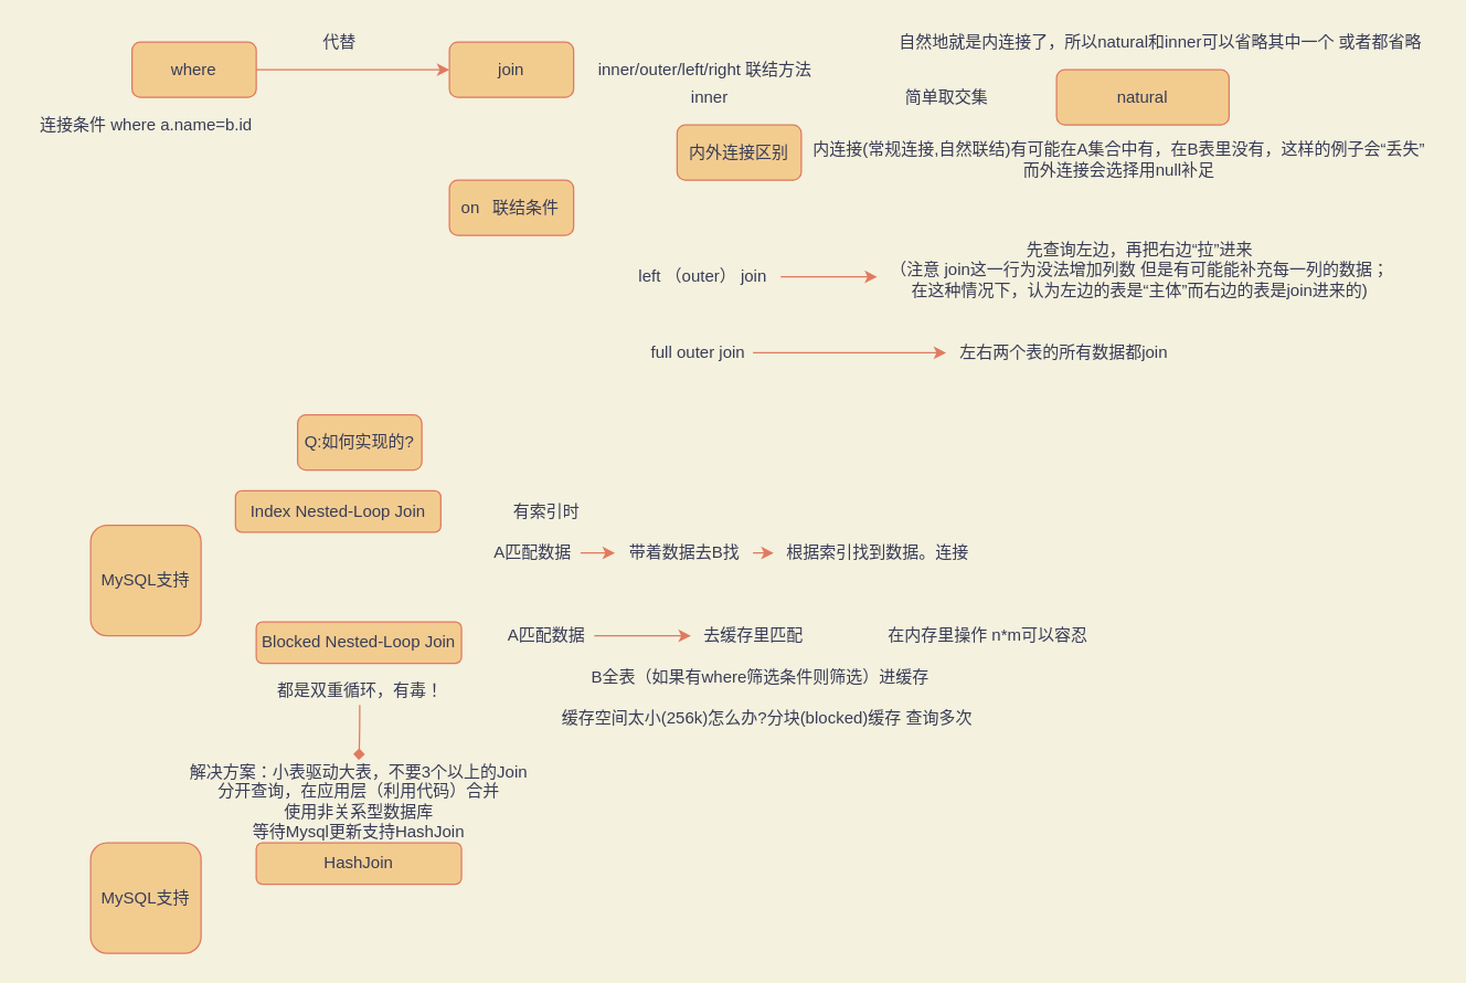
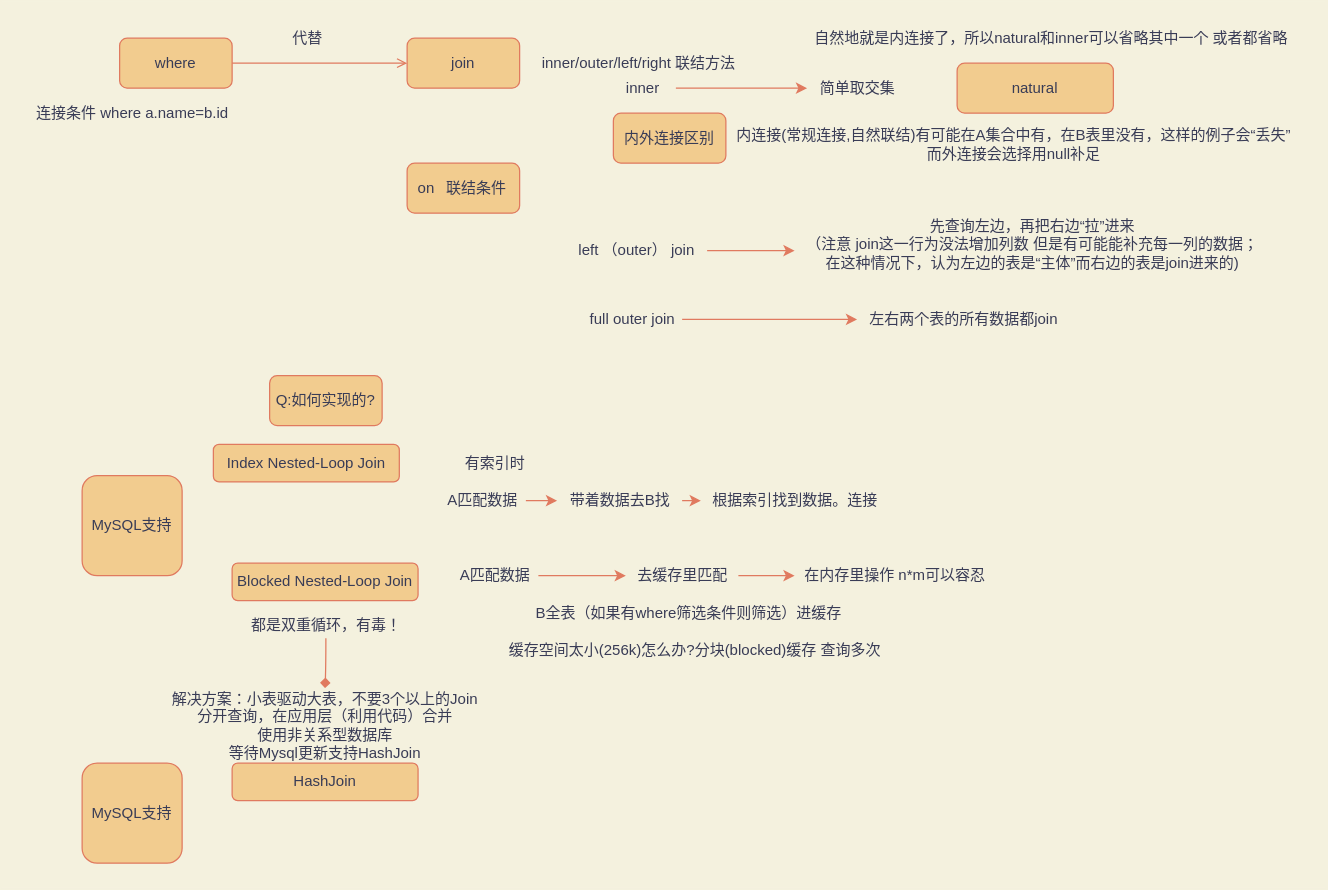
  <mxCell id="0" />
  <mxCell id="1" parent="0" />
  <mxCell id="2" value="" style="rounded=1;whiteSpace=wrap;html=1;sketch=0;strokeColor=#E07A5F;fillColor=#F2CC8F;fontColor=#393C56;" vertex="1" parent="1"><mxGeometry x="325" y="130" width="90" height="40" as="geometry" /></mxCell>
  <mxCell id="3" value="join" style="rounded=1;whiteSpace=wrap;html=1;sketch=0;strokeColor=#E07A5F;fillColor=#F2CC8F;fontColor=#393C56;" vertex="1" parent="1"><mxGeometry x="325" y="30" width="90" height="40" as="geometry" /></mxCell>
- <mxCell id="4" style="edgeStyle=orthogonalEdgeStyle;curved=1;rounded=1;sketch=0;orthogonalLoop=1;jettySize=auto;html=1;strokeColor=#E07A5F;fillColor=#F2CC8F;fontColor=#393C56;" edge="1" parent="1" source="5" target="3"><mxGeometry relative="1" as="geometry" /></mxCell>
+ <mxCell id="4" style="edgeStyle=orthogonalEdgeStyle;curved=1;rounded=1;sketch=0;orthogonalLoop=1;jettySize=auto;html=1;strokeColor=#E07A5F;fillColor=#F2CC8F;fontColor=#393C56;endArrow=open;" edge="1" parent="1" source="5" target="3"><mxGeometry relative="1" as="geometry" /></mxCell>
  <mxCell id="5" value="where" style="rounded=1;whiteSpace=wrap;html=1;sketch=0;strokeColor=#E07A5F;fillColor=#F2CC8F;fontColor=#393C56;" vertex="1" parent="1"><mxGeometry x="95" y="30" width="90" height="40" as="geometry" /></mxCell>
  <mxCell id="6" value="代替" style="text;html=1;align=center;verticalAlign=middle;resizable=0;points=[];autosize=1;fontColor=#393C56;" vertex="1" parent="1"><mxGeometry x="225" y="20" width="40" height="20" as="geometry" /></mxCell>
  <mxCell id="7" value="on" style="text;html=1;align=center;verticalAlign=middle;resizable=0;points=[];autosize=1;fontColor=#393C56;" vertex="1" parent="1"><mxGeometry x="325" y="140" width="30" height="20" as="geometry" /></mxCell>
  <mxCell id="8" value="inner/outer/left/right 联结方法" style="text;html=1;align=center;verticalAlign=middle;resizable=0;points=[];autosize=1;fontColor=#393C56;" vertex="1" parent="1"><mxGeometry x="425" y="40" width="170" height="20" as="geometry" /></mxCell>
  <mxCell id="9" value="联结条件" style="text;html=1;align=center;verticalAlign=middle;resizable=0;points=[];autosize=1;fontColor=#393C56;" vertex="1" parent="1"><mxGeometry x="350" y="140" width="60" height="20" as="geometry" /></mxCell>
+ <mxCell id="10" value="" style="edgeStyle=orthogonalEdgeStyle;curved=1;rounded=1;sketch=0;orthogonalLoop=1;jettySize=auto;html=1;strokeColor=#E07A5F;fillColor=#F2CC8F;fontColor=#393C56;" edge="1" parent="1" source="11" target="15"><mxGeometry relative="1" as="geometry" /></mxCell>
  <mxCell id="11" value="inner&amp;nbsp;" style="text;html=1;align=center;verticalAlign=middle;resizable=0;points=[];autosize=1;fontColor=#393C56;" vertex="1" parent="1"><mxGeometry x="490" y="60" width="50" height="20" as="geometry" /></mxCell>
  <mxCell id="12" value="" style="edgeStyle=orthogonalEdgeStyle;curved=1;rounded=1;sketch=0;orthogonalLoop=1;jettySize=auto;html=1;strokeColor=#E07A5F;fillColor=#F2CC8F;fontColor=#393C56;" edge="1" parent="1" source="13"><mxGeometry relative="1" as="geometry"><mxPoint x="635" y="200" as="targetPoint" /></mxGeometry></mxCell>
  <mxCell id="13" value="left （outer） join&amp;nbsp;" style="text;html=1;align=center;verticalAlign=middle;resizable=0;points=[];autosize=1;fontColor=#393C56;" vertex="1" parent="1"><mxGeometry x="455" y="190" width="110" height="20" as="geometry" /></mxCell>
  <mxCell id="14" value="先查询左边，再把右边“拉”进来&lt;br&gt;（注意 join这一行为没法增加列数 但是有可能能补充每一列的数据；&lt;br&gt;在这种情况下，认为左边的表是“主体”而右边的表是join进来的)" style="text;html=1;align=center;verticalAlign=middle;resizable=0;points=[];autosize=1;fontColor=#393C56;" vertex="1" parent="1"><mxGeometry x="635" y="170" width="380" height="50" as="geometry" /></mxCell>
  <mxCell id="15" value="简单取交集" style="text;html=1;align=center;verticalAlign=middle;resizable=0;points=[];autosize=1;fontColor=#393C56;" vertex="1" parent="1"><mxGeometry x="645" y="60" width="80" height="20" as="geometry" /></mxCell>
  <mxCell id="16" value="" style="edgeStyle=orthogonalEdgeStyle;curved=1;rounded=1;sketch=0;orthogonalLoop=1;jettySize=auto;html=1;strokeColor=#E07A5F;fillColor=#F2CC8F;fontColor=#393C56;" edge="1" parent="1" source="17" target="18"><mxGeometry relative="1" as="geometry" /></mxCell>
  <mxCell id="17" value="full outer join" style="text;html=1;align=center;verticalAlign=middle;resizable=0;points=[];autosize=1;fontColor=#393C56;" vertex="1" parent="1"><mxGeometry x="465" y="245" width="80" height="20" as="geometry" /></mxCell>
  <mxCell id="18" value="左右两个表的所有数据都join" style="text;html=1;align=center;verticalAlign=middle;resizable=0;points=[];autosize=1;fontColor=#393C56;" vertex="1" parent="1"><mxGeometry x="685" y="245" width="170" height="20" as="geometry" /></mxCell>
  <mxCell id="19" value="Q:如何实现的?" style="rounded=1;whiteSpace=wrap;html=1;sketch=0;strokeColor=#E07A5F;fillColor=#F2CC8F;fontColor=#393C56;" vertex="1" parent="1"><mxGeometry x="215" y="300" width="90" height="40" as="geometry" /></mxCell>
  <mxCell id="20" value="Index Nested-Loop Join" style="rounded=1;whiteSpace=wrap;html=1;sketch=0;strokeColor=#E07A5F;fillColor=#F2CC8F;fontColor=#393C56;" vertex="1" parent="1"><mxGeometry x="170" y="355" width="148.75" height="30" as="geometry" /></mxCell>
  <mxCell id="21" value="有索引时" style="text;html=1;align=center;verticalAlign=middle;resizable=0;points=[];autosize=1;fontColor=#393C56;" vertex="1" parent="1"><mxGeometry x="365" y="360" width="60" height="20" as="geometry" /></mxCell>
  <mxCell id="22" value="" style="edgeStyle=orthogonalEdgeStyle;curved=1;rounded=1;sketch=0;orthogonalLoop=1;jettySize=auto;html=1;strokeColor=#E07A5F;fillColor=#F2CC8F;fontColor=#393C56;" edge="1" parent="1" source="23" target="25"><mxGeometry relative="1" as="geometry" /></mxCell>
  <mxCell id="23" value="A匹配数据" style="text;html=1;align=center;verticalAlign=middle;resizable=0;points=[];autosize=1;fontColor=#393C56;" vertex="1" parent="1"><mxGeometry x="350" y="390" width="70" height="20" as="geometry" /></mxCell>
  <mxCell id="24" value="" style="edgeStyle=orthogonalEdgeStyle;curved=1;rounded=1;sketch=0;orthogonalLoop=1;jettySize=auto;html=1;strokeColor=#E07A5F;fillColor=#F2CC8F;fontColor=#393C56;" edge="1" parent="1" source="25" target="26"><mxGeometry relative="1" as="geometry" /></mxCell>
  <mxCell id="25" value="带着数据去B找" style="text;html=1;align=center;verticalAlign=middle;resizable=0;points=[];autosize=1;fontColor=#393C56;" vertex="1" parent="1"><mxGeometry x="445" y="390" width="100" height="20" as="geometry" /></mxCell>
  <mxCell id="26" value="根据索引找到数据。连接" style="text;html=1;align=center;verticalAlign=middle;resizable=0;points=[];autosize=1;fontColor=#393C56;" vertex="1" parent="1"><mxGeometry x="560" y="390" width="150" height="20" as="geometry" /></mxCell>
  <mxCell id="27" value="MySQL支持" style="rounded=1;whiteSpace=wrap;html=1;sketch=0;strokeColor=#E07A5F;fillColor=#F2CC8F;fontColor=#393C56;" vertex="1" parent="1"><mxGeometry x="65" y="380" width="80" height="80" as="geometry" /></mxCell>
  <mxCell id="28" value="Blocked Nested-Loop Join" style="rounded=1;whiteSpace=wrap;html=1;sketch=0;strokeColor=#E07A5F;fillColor=#F2CC8F;fontColor=#393C56;" vertex="1" parent="1"><mxGeometry x="185" y="450" width="148.75" height="30" as="geometry" /></mxCell>
  <mxCell id="29" value="B全表（如果有where筛选条件则筛选）进缓存" style="text;html=1;align=center;verticalAlign=middle;resizable=0;points=[];autosize=1;fontColor=#393C56;" vertex="1" parent="1"><mxGeometry x="420" y="480" width="260" height="20" as="geometry" /></mxCell>
  <mxCell id="30" value="" style="edgeStyle=orthogonalEdgeStyle;curved=1;rounded=1;sketch=0;orthogonalLoop=1;jettySize=auto;html=1;strokeColor=#E07A5F;fillColor=#F2CC8F;fontColor=#393C56;" edge="1" parent="1" source="31" target="33"><mxGeometry relative="1" as="geometry" /></mxCell>
  <mxCell id="31" value="A匹配数据" style="text;html=1;align=center;verticalAlign=middle;resizable=0;points=[];autosize=1;fontColor=#393C56;" vertex="1" parent="1"><mxGeometry x="360" y="450" width="70" height="20" as="geometry" /></mxCell>
+ <mxCell id="32" value="" style="edgeStyle=orthogonalEdgeStyle;curved=1;rounded=1;sketch=0;orthogonalLoop=1;jettySize=auto;html=1;strokeColor=#E07A5F;fillColor=#F2CC8F;fontColor=#393C56;" edge="1" parent="1" source="33" target="34"><mxGeometry relative="1" as="geometry" /></mxCell>
  <mxCell id="33" value="去缓存里匹配" style="text;html=1;align=center;verticalAlign=middle;resizable=0;points=[];autosize=1;fontColor=#393C56;" vertex="1" parent="1"><mxGeometry x="500" y="450" width="90" height="20" as="geometry" /></mxCell>
  <mxCell id="34" value="在内存里操作 n*m可以容忍" style="text;html=1;align=center;verticalAlign=middle;resizable=0;points=[];autosize=1;fontColor=#393C56;" vertex="1" parent="1"><mxGeometry x="635" y="450" width="160" height="20" as="geometry" /></mxCell>
  <mxCell id="35" value="连接条件 where a.name=b.id" style="text;html=1;align=center;verticalAlign=middle;resizable=0;points=[];autosize=1;fontColor=#393C56;" vertex="1" parent="1"><mxGeometry x="20" y="80" width="170" height="20" as="geometry" /></mxCell>
  <mxCell id="36" value="缓存空间太小(256k)怎么办?分块(blocked)缓存 查询多次" style="text;html=1;align=center;verticalAlign=middle;resizable=0;points=[];autosize=1;fontColor=#393C56;" vertex="1" parent="1"><mxGeometry x="400" y="510" width="310" height="20" as="geometry" /></mxCell>
  <mxCell id="37" value="" style="edgeStyle=orthogonalEdgeStyle;curved=1;rounded=1;sketch=0;orthogonalLoop=1;jettySize=auto;html=1;strokeColor=#E07A5F;fillColor=#F2CC8F;fontColor=#393C56;endArrow=diamond;" edge="1" parent="1" source="38" target="39"><mxGeometry relative="1" as="geometry" /></mxCell>
  <mxCell id="38" value="都是双重循环，有毒！" style="text;html=1;align=center;verticalAlign=middle;resizable=0;points=[];autosize=1;fontColor=#393C56;" vertex="1" parent="1"><mxGeometry x="190" y="490" width="140" height="20" as="geometry" /></mxCell>
  <mxCell id="39" value="解决方案：小表驱动大表，不要3个以上的Join&lt;br&gt;分开查询，在应用层（利用代码）合并&lt;br&gt;使用非关系型数据库&lt;br&gt;等待Mysql更新支持HashJoin" style="text;html=1;align=center;verticalAlign=middle;resizable=0;points=[];autosize=1;fontColor=#393C56;" vertex="1" parent="1"><mxGeometry x="129.38" y="550" width="260" height="60" as="geometry" /></mxCell>
  <mxCell id="40" value="HashJoin" style="rounded=1;whiteSpace=wrap;html=1;sketch=0;strokeColor=#E07A5F;fillColor=#F2CC8F;fontColor=#393C56;" vertex="1" parent="1"><mxGeometry x="185" y="610" width="148.75" height="30" as="geometry" /></mxCell>
  <mxCell id="41" value="MySQL支持" style="rounded=1;whiteSpace=wrap;html=1;sketch=0;strokeColor=#E07A5F;fillColor=#F2CC8F;fontColor=#393C56;" vertex="1" parent="1"><mxGeometry x="65" y="610" width="80" height="80" as="geometry" /></mxCell>
  <mxCell id="42" value="内连接(常规连接,自然联结)有可能在A集合中有，在B表里没有，这样的例子会“丢失”&lt;br&gt;而外连接会选择用null补足" style="text;html=1;align=center;verticalAlign=middle;resizable=0;points=[];autosize=1;fontColor=#393C56;" vertex="1" parent="1"><mxGeometry x="580" y="100" width="460" height="30" as="geometry" /></mxCell>
  <mxCell id="43" value="natural" style="rounded=1;whiteSpace=wrap;html=1;sketch=0;strokeColor=#E07A5F;fillColor=#F2CC8F;fontColor=#393C56;" vertex="1" parent="1"><mxGeometry x="765" y="50" width="125" height="40" as="geometry" /></mxCell>
  <mxCell id="44" value="&lt;span&gt;自然地就是内连接了，所以natural和inner可以省略其中一个 或者都省略&lt;/span&gt;" style="text;html=1;align=center;verticalAlign=middle;resizable=0;points=[];autosize=1;fontColor=#393C56;" vertex="1" parent="1"><mxGeometry x="645" y="20" width="390" height="20" as="geometry" /></mxCell>
  <mxCell id="45" value="内外连接区别" style="rounded=1;whiteSpace=wrap;html=1;sketch=0;strokeColor=#E07A5F;fillColor=#F2CC8F;fontColor=#393C56;" vertex="1" parent="1"><mxGeometry x="490" y="90" width="90" height="40" as="geometry" /></mxCell>
